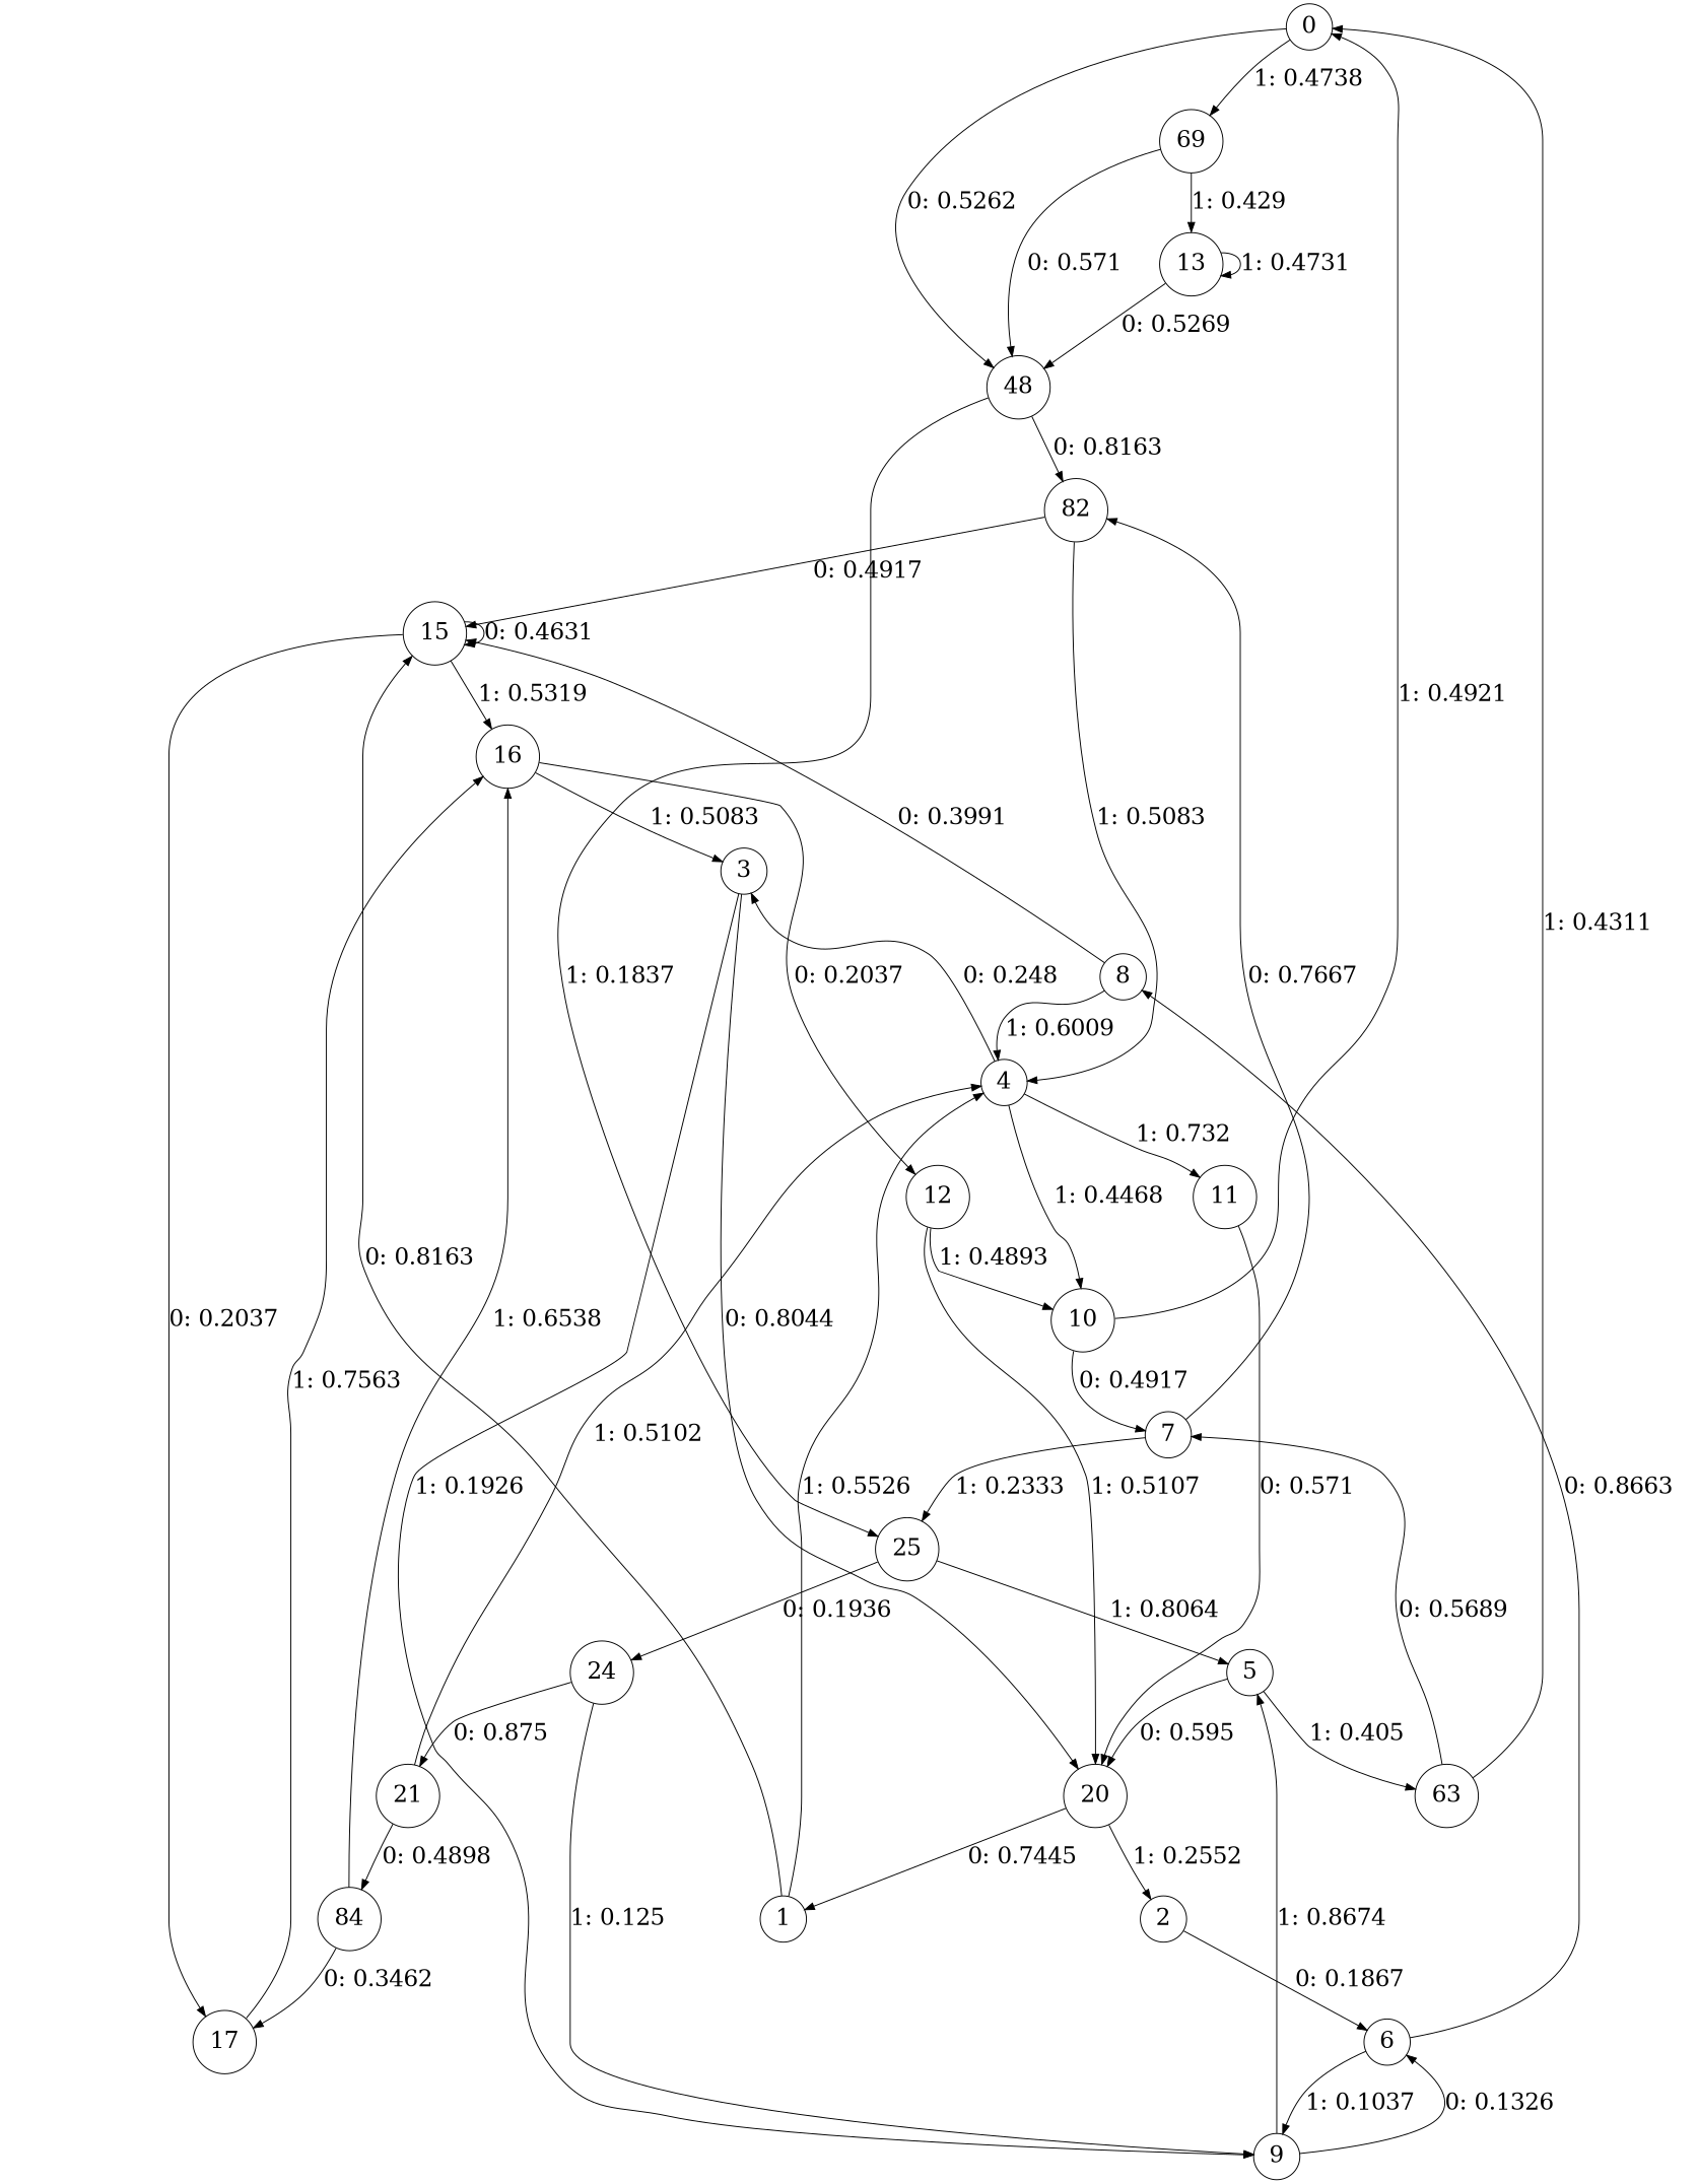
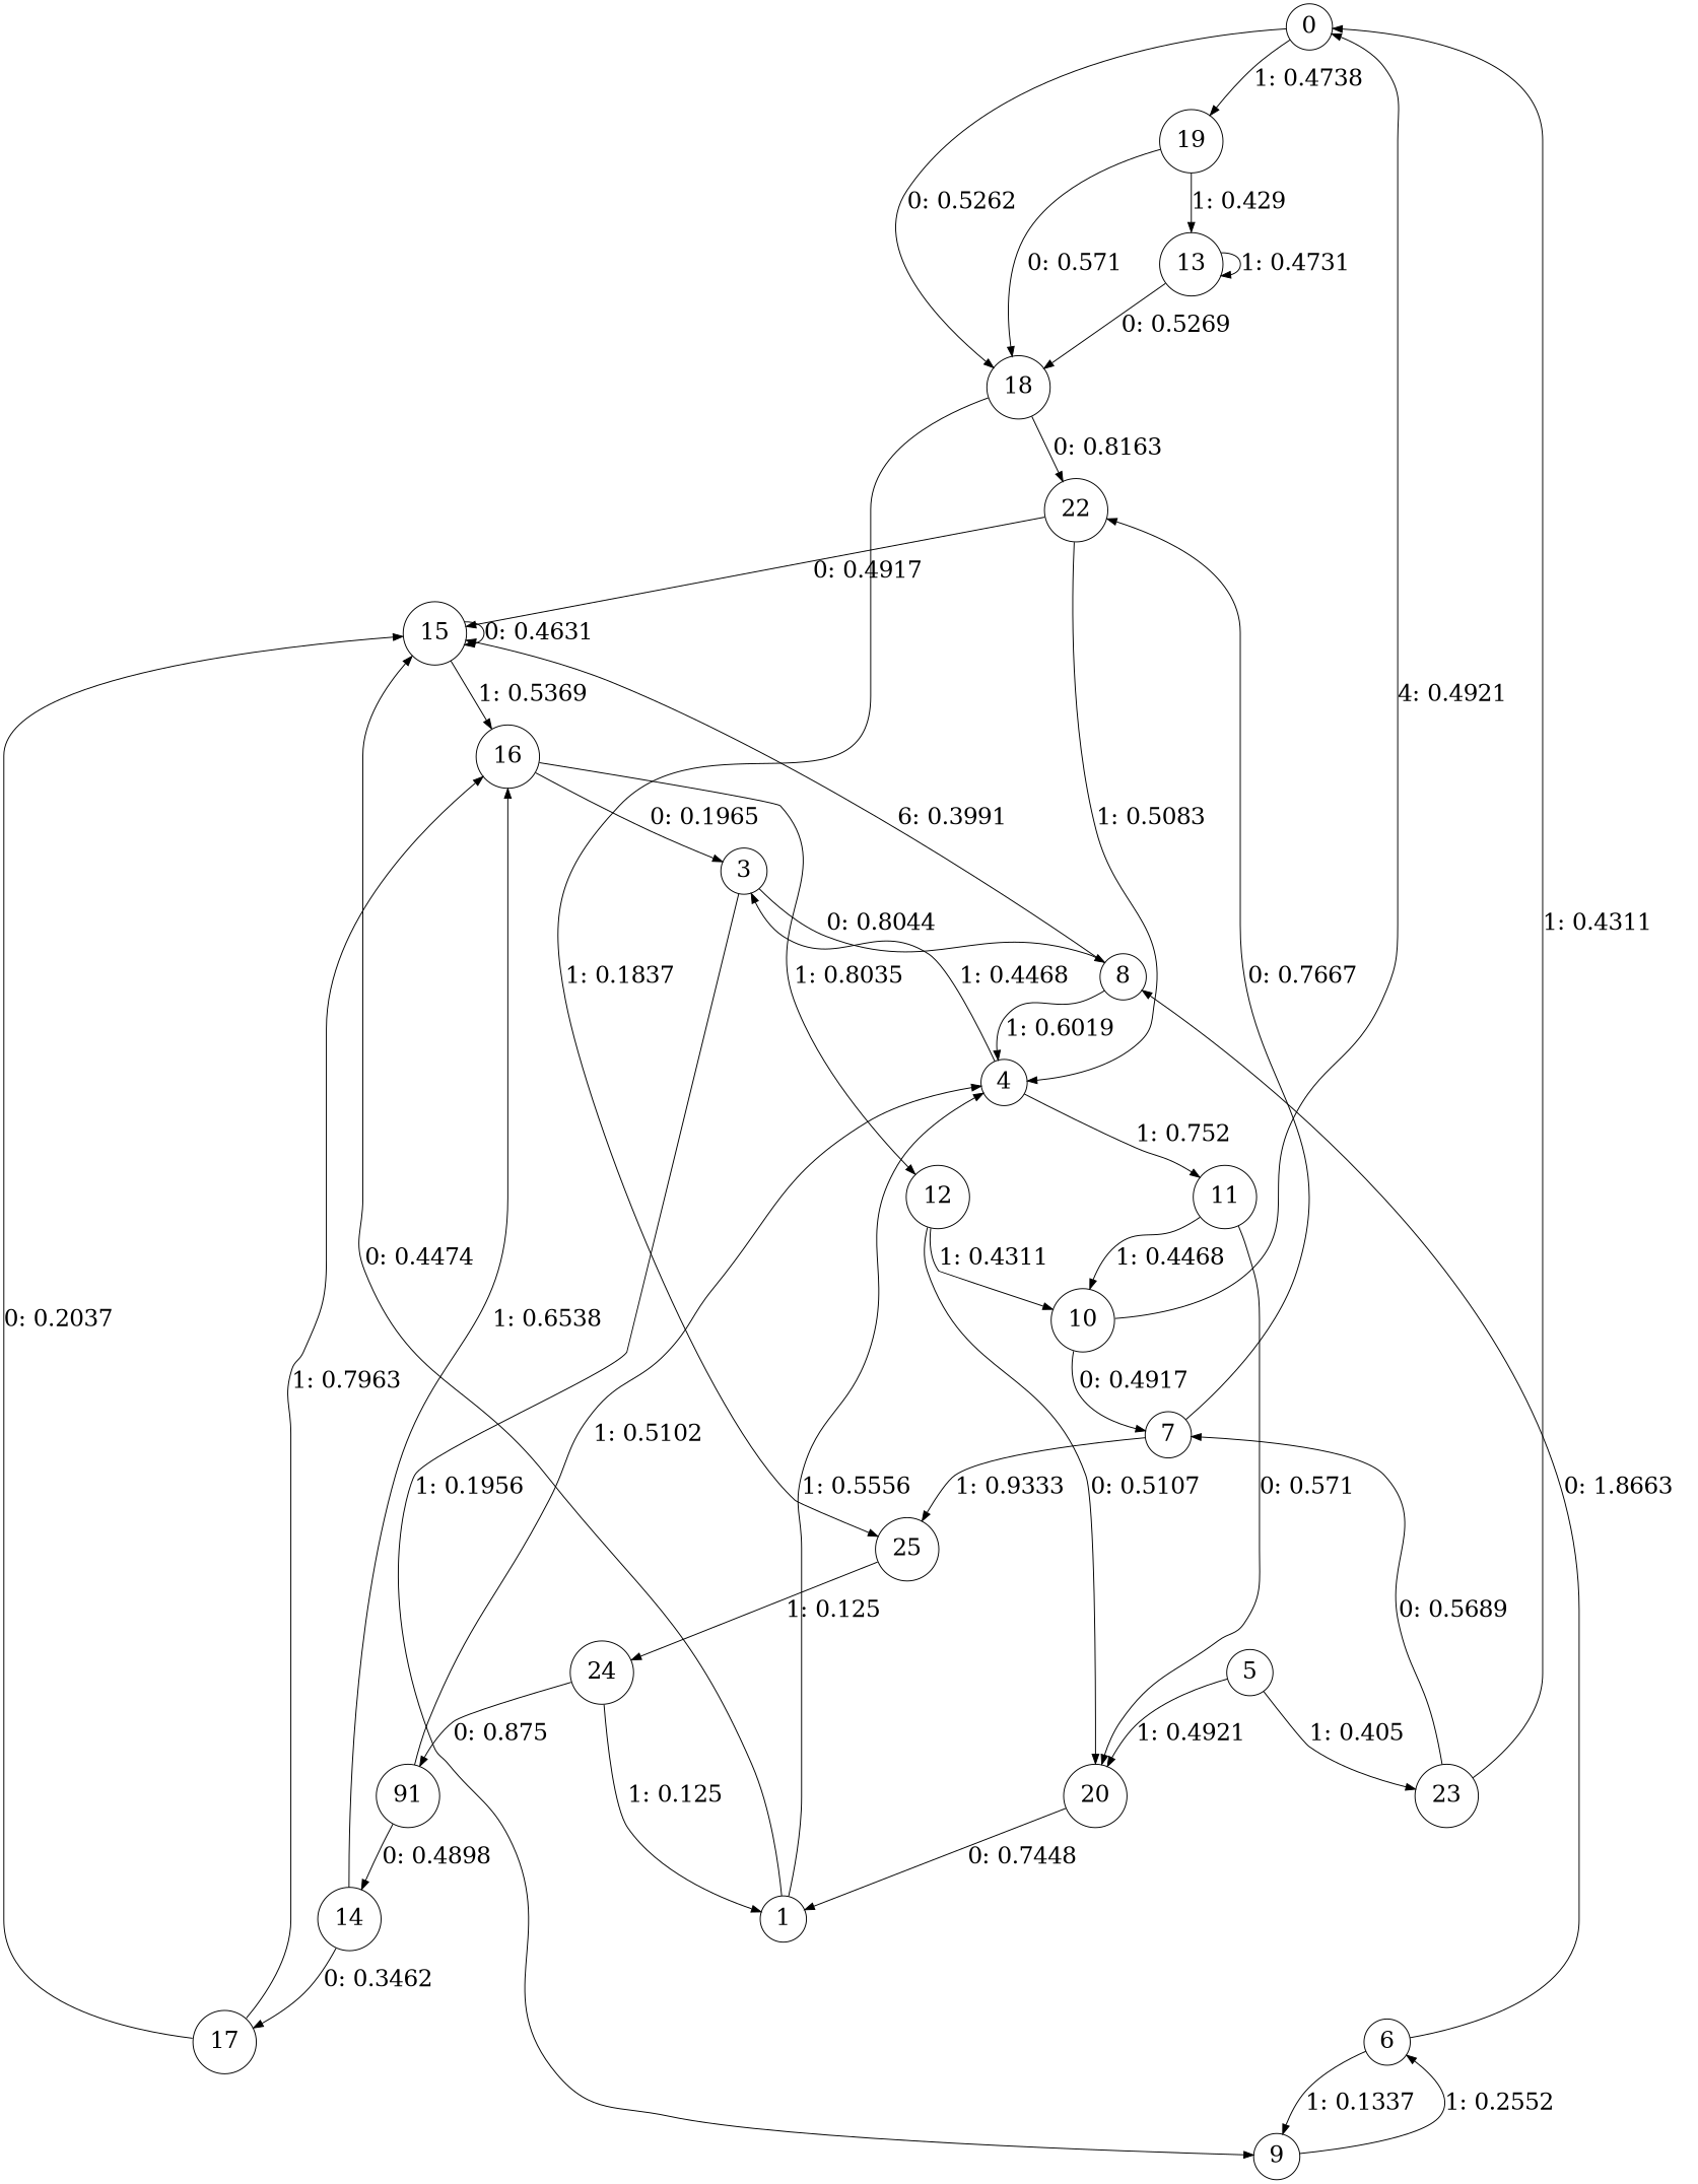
  digraph {
    node [fontsize=24 shape=circle]
    edge [fontsize=24]
    0
-   18 [label=48]
-   19 [label=69]
-   22 [label=82]
+   18
+   19
+   22
    25
    13
    15
    4
    5
    24
    1
    16
    3
    11
    12
    8
    9
    20
    10
-   2
    6
-   23 [label=63]
+   23
    7
-   21
-   14 [label=84]
+   21 [label=91]
+   14
    17
    0 -> 18 [label="0: 0.5262   "]
    0 -> 19 [label="1: 0.4738   "]
    18 -> 22 [label="0: 0.8163   "]
    18 -> 25 [label="1: 0.1837   "]
    19 -> 18 [label="0: 0.571    "]
    19 -> 13 [label="1: 0.429    "]
    22 -> 15 [label="0: 0.4917   "]
    22 -> 4 [label="1: 0.5083   "]
-   25 -> 5 [label="1: 0.8064   "]
-   25 -> 24 [label="0: 0.1936   "]
+   25 -> 24 [label="1: 0.125    "]
    13 -> 18 [label="0: 0.5269   "]
    13 -> 13 [label="1: 0.4731   "]
    15 -> 15 [label="0: 0.4631   "]
-   15 -> 16 [label="1: 0.5319   "]
-   4 -> 3 [label="0: 0.248    "]
-   4 -> 11 [label="1: 0.732    "]
-   5 -> 20 [label="0: 0.595    "]
+   15 -> 16 [label="1: 0.5369   "]
+   4 -> 3 [label="1: 0.4468   "]
+   4 -> 11 [label="1: 0.752    "]
+   5 -> 20 [label="1: 0.4921   "]
    5 -> 23 [label="1: 0.405    "]
-   24 -> 9 [label="1: 0.125    "]
+   24 -> 1 [label="1: 0.125    "]
    24 -> 21 [label="0: 0.875    "]
-   1 -> 15 [label="0: 0.8163   "]
-   1 -> 4 [label="1: 0.5526   "]
-   16 -> 3 [label="1: 0.5083   "]
-   16 -> 12 [label="0: 0.2037   "]
-   3 -> 20 [label="0: 0.8044   "]
-   3 -> 9 [label="1: 0.1926   "]
+   1 -> 15 [label="0: 0.4474   "]
+   1 -> 4 [label="1: 0.5556   "]
+   16 -> 3 [label="0: 0.1965   "]
+   16 -> 12 [label="1: 0.8035   "]
+   3 -> 8 [label="0: 0.8044   "]
+   3 -> 9 [label="1: 0.1956   "]
    11 -> 20 [label="0: 0.571    "]
-   4 -> 10 [label="1: 0.4468   "]
-   12 -> 20 [label="1: 0.5107   "]
-   12 -> 10 [label="1: 0.4893   "]
-   8 -> 15 [label="0: 0.3991   "]
-   8 -> 4 [label="1: 0.6009   "]
-   9 -> 5 [label="1: 0.8674   "]
-   9 -> 6 [label="0: 0.1326   "]
-   20 -> 1 [label="0: 0.7445   "]
-   20 -> 2 [label="1: 0.2552   "]
-   10 -> 0 [label="1: 0.4921   "]
+   11 -> 10 [label="1: 0.4468   "]
+   12 -> 20 [label="0: 0.5107   "]
+   12 -> 10 [label="1: 0.4311   "]
+   8 -> 15 [label="6: 0.3991   "]
+   8 -> 4 [label="1: 0.6019   "]
+   9 -> 6 [label="1: 0.2552   "]
+   20 -> 1 [label="0: 0.7448   "]
+   10 -> 0 [label="4: 0.4921   "]
    10 -> 7 [label="0: 0.4917   "]
-   2 -> 6 [label="0: 0.1867   "]
-   6 -> 8 [label="0: 0.8663   "]
-   6 -> 9 [label="1: 0.1037   "]
+   6 -> 8 [label="0: 1.8663   "]
+   6 -> 9 [label="1: 0.1337   "]
    23 -> 0 [label="1: 0.4311   "]
    23 -> 7 [label="0: 0.5689   "]
    7 -> 22 [label="0: 0.7667   "]
-   7 -> 25 [label="1: 0.2333   "]
+   7 -> 25 [label="1: 0.9333   "]
    21 -> 4 [label="1: 0.5102   "]
    21 -> 14 [label="0: 0.4898   "]
    14 -> 16 [label="1: 0.6538   "]
    14 -> 17 [label="0: 0.3462   "]
-   15 -> 17 [label="0: 0.2037   "]
-   17 -> 16 [label="1: 0.7563   "]
+   17 -> 15 [label="0: 0.2037   "]
+   17 -> 16 [label="1: 0.7963   "]
  }
